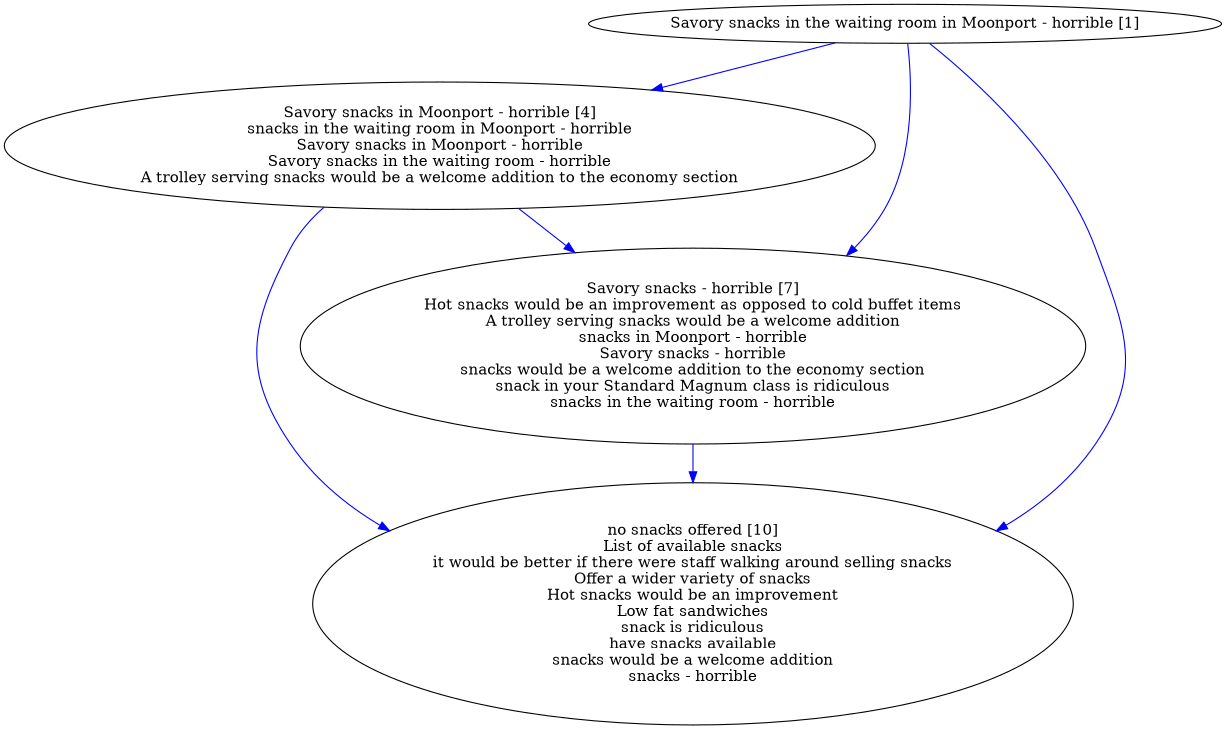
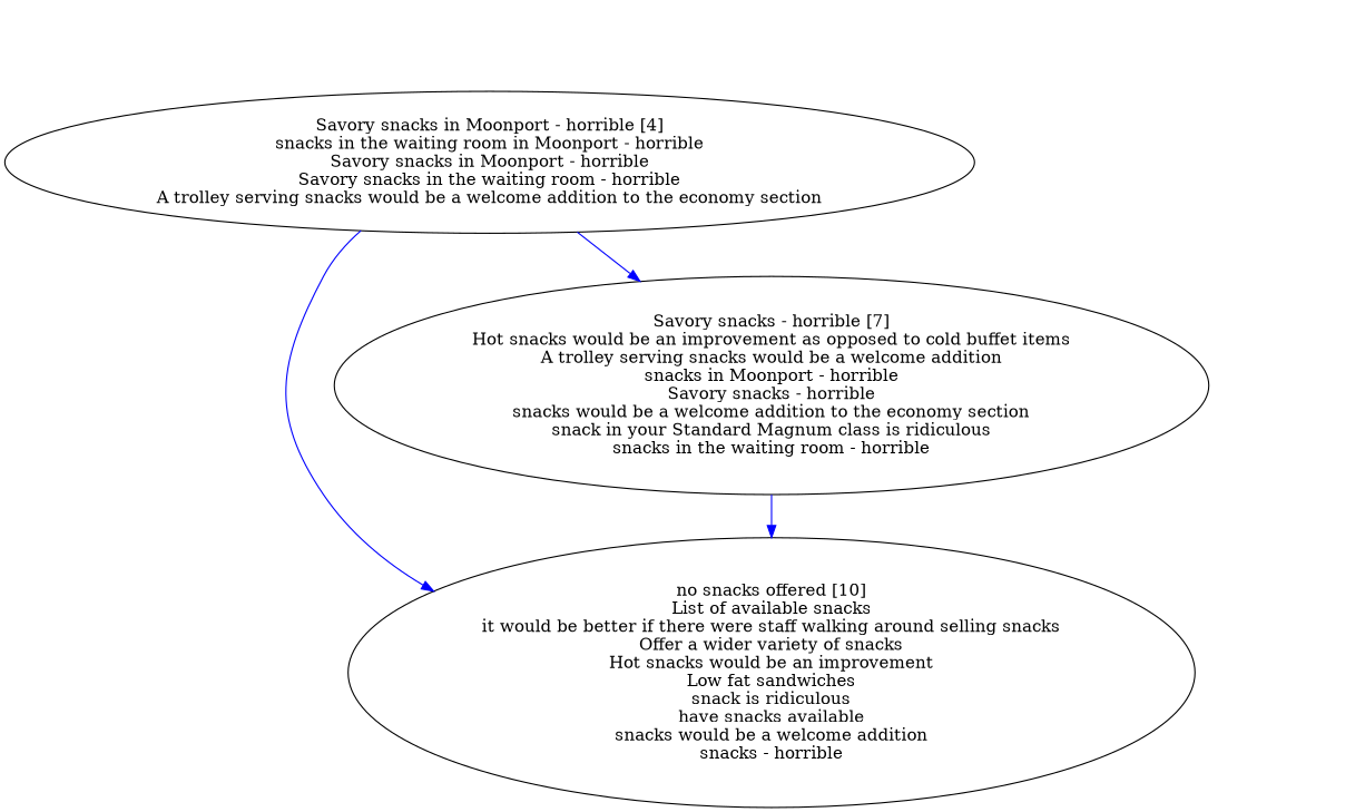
  digraph {
    edge [color=blue]
    "Savory snacks in Moonport - horrible [4]\nsnacks in the waiting room in Moonport - horrible\nSavory snacks in Moonport - horrible\nSavory snacks in the waiting room - horrible\nA trolley serving snacks would be a welcome addition to the economy section"
    "no snacks offered [10]\nList of available snacks\nit would be better if there were staff walking around selling snacks\nOffer a wider variety of snacks\nHot snacks would be an improvement\nLow fat sandwiches\nsnack is ridiculous\nhave snacks available\nsnacks would be a welcome addition\nsnacks - horrible"
    "Savory snacks - horrible [7]\nHot snacks would be an improvement as opposed to cold buffet items\nA trolley serving snacks would be a welcome addition\nsnacks in Moonport - horrible\nSavory snacks - horrible\nsnacks would be a welcome addition to the economy section\nsnack in your Standard Magnum class is ridiculous\nsnacks in the waiting room - horrible"
-   "Savory snacks in the waiting room in Moonport - horrible [1]"
    "Savory snacks in Moonport - horrible [4]\nsnacks in the waiting room in Moonport - horrible\nSavory snacks in Moonport - horrible\nSavory snacks in the waiting room - horrible\nA trolley serving snacks would be a welcome addition to the economy section" -> "no snacks offered [10]\nList of available snacks\nit would be better if there were staff walking around selling snacks\nOffer a wider variety of snacks\nHot snacks would be an improvement\nLow fat sandwiches\nsnack is ridiculous\nhave snacks available\nsnacks would be a welcome addition\nsnacks - horrible"
    "Savory snacks in Moonport - horrible [4]\nsnacks in the waiting room in Moonport - horrible\nSavory snacks in Moonport - horrible\nSavory snacks in the waiting room - horrible\nA trolley serving snacks would be a welcome addition to the economy section" -> "Savory snacks - horrible [7]\nHot snacks would be an improvement as opposed to cold buffet items\nA trolley serving snacks would be a welcome addition\nsnacks in Moonport - horrible\nSavory snacks - horrible\nsnacks would be a welcome addition to the economy section\nsnack in your Standard Magnum class is ridiculous\nsnacks in the waiting room - horrible"
    "Savory snacks - horrible [7]\nHot snacks would be an improvement as opposed to cold buffet items\nA trolley serving snacks would be a welcome addition\nsnacks in Moonport - horrible\nSavory snacks - horrible\nsnacks would be a welcome addition to the economy section\nsnack in your Standard Magnum class is ridiculous\nsnacks in the waiting room - horrible" -> "no snacks offered [10]\nList of available snacks\nit would be better if there were staff walking around selling snacks\nOffer a wider variety of snacks\nHot snacks would be an improvement\nLow fat sandwiches\nsnack is ridiculous\nhave snacks available\nsnacks would be a welcome addition\nsnacks - horrible"
-   "Savory snacks in the waiting room in Moonport - horrible [1]" -> "Savory snacks in Moonport - horrible [4]\nsnacks in the waiting room in Moonport - horrible\nSavory snacks in Moonport - horrible\nSavory snacks in the waiting room - horrible\nA trolley serving snacks would be a welcome addition to the economy section"
-   "Savory snacks in the waiting room in Moonport - horrible [1]" -> "no snacks offered [10]\nList of available snacks\nit would be better if there were staff walking around selling snacks\nOffer a wider variety of snacks\nHot snacks would be an improvement\nLow fat sandwiches\nsnack is ridiculous\nhave snacks available\nsnacks would be a welcome addition\nsnacks - horrible"
-   "Savory snacks in the waiting room in Moonport - horrible [1]" -> "Savory snacks - horrible [7]\nHot snacks would be an improvement as opposed to cold buffet items\nA trolley serving snacks would be a welcome addition\nsnacks in Moonport - horrible\nSavory snacks - horrible\nsnacks would be a welcome addition to the economy section\nsnack in your Standard Magnum class is ridiculous\nsnacks in the waiting room - horrible"
  }
